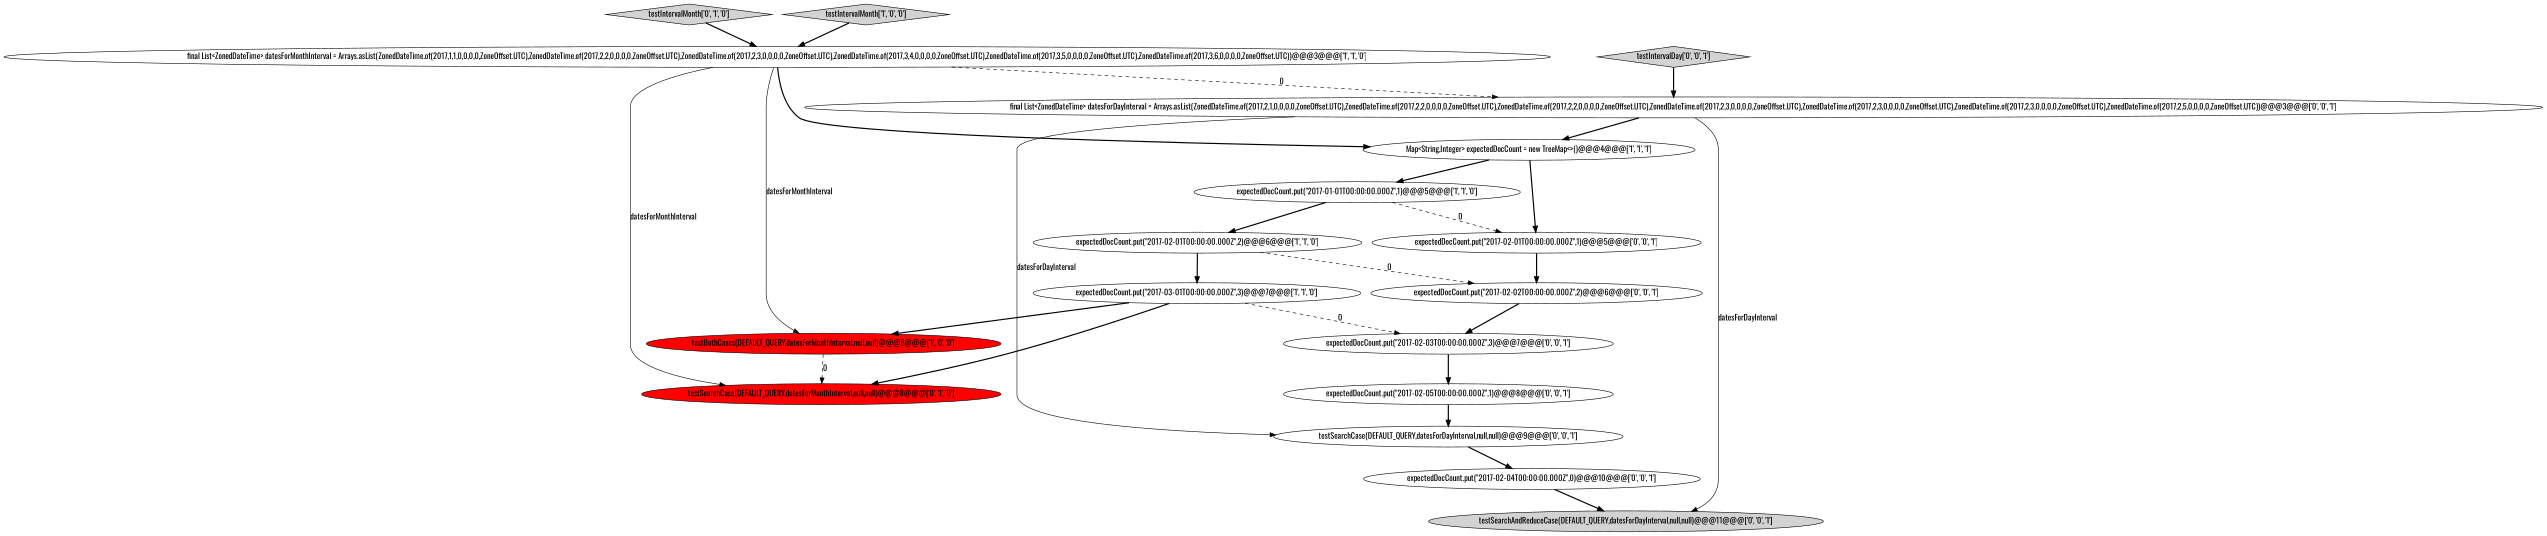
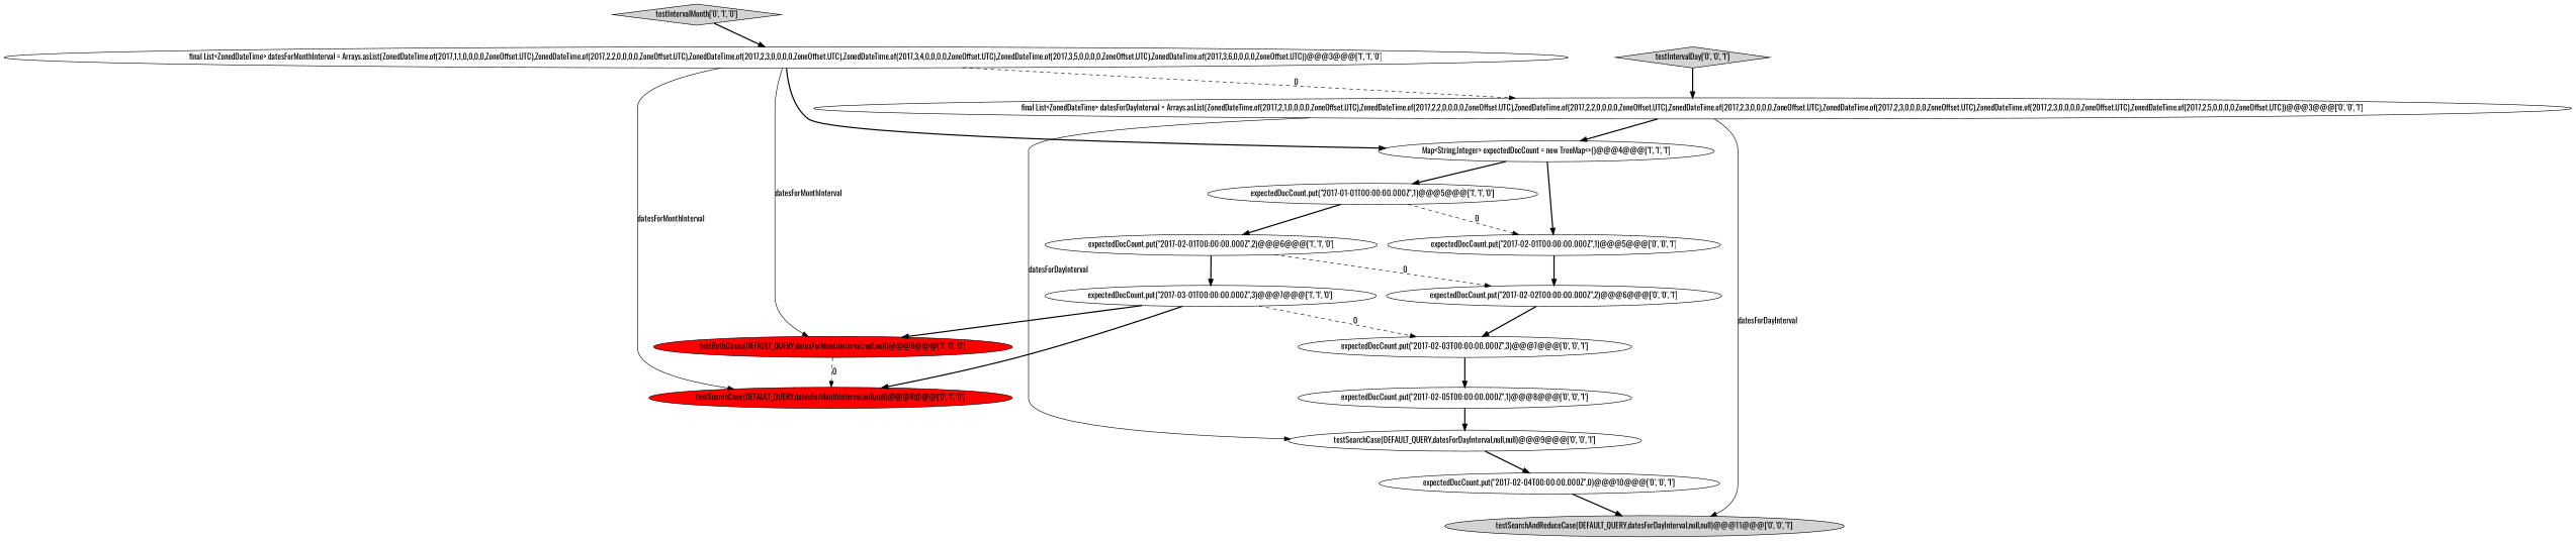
  digraph {
    fontname=Oswald
    node [fillcolor=white shape=ellipse style=filled fontname=Oswald]
    edge [style=bold fontname=Oswald]
    n1 [label="expectedDocCount.put(\"2017-02-05T00:00:00.000Z\",1)@@@8@@@['0', '0', '1']"]
    n2 [label="testSearchCase(DEFAULT_QUERY,datesForDayInterval,null,null)@@@9@@@['0', '0', '1']"]
    n3 [fillcolor=lightgray label="testSearchAndReduceCase(DEFAULT_QUERY,datesForDayInterval,null,null)@@@11@@@['0', '0', '1']"]
    n4 [label="expectedDocCount.put(\"2017-02-04T00:00:00.000Z\",0)@@@10@@@['0', '0', '1']"]
    n5 [fillcolor=lightgray label="testIntervalDay['0', '0', '1']" shape=diamond]
    n6 [label="final List<ZonedDateTime> datesForDayInterval = Arrays.asList(ZonedDateTime.of(2017,2,1,0,0,0,0,ZoneOffset.UTC),ZonedDateTime.of(2017,2,2,0,0,0,0,ZoneOffset.UTC),ZonedDateTime.of(2017,2,2,0,0,0,0,ZoneOffset.UTC),ZonedDateTime.of(2017,2,3,0,0,0,0,ZoneOffset.UTC),ZonedDateTime.of(2017,2,3,0,0,0,0,ZoneOffset.UTC),ZonedDateTime.of(2017,2,3,0,0,0,0,ZoneOffset.UTC),ZonedDateTime.of(2017,2,5,0,0,0,0,ZoneOffset.UTC))@@@3@@@['0', '0', '1']"]
    n7 [label="Map<String,Integer> expectedDocCount = new TreeMap<>()@@@4@@@['1', '1', '1']"]
    n8 [label="expectedDocCount.put(\"2017-02-03T00:00:00.000Z\",3)@@@7@@@['0', '0', '1']"]
    n9 [label="expectedDocCount.put(\"2017-02-01T00:00:00.000Z\",1)@@@5@@@['0', '0', '1']"]
    n10 [label="expectedDocCount.put(\"2017-01-01T00:00:00.000Z\",1)@@@5@@@['1', '1', '0']"]
    n11 [fillcolor=lightgray label="testIntervalMonth['0', '1', '0']" shape=diamond]
    n12 [label="final List<ZonedDateTime> datesForMonthInterval = Arrays.asList(ZonedDateTime.of(2017,1,1,0,0,0,0,ZoneOffset.UTC),ZonedDateTime.of(2017,2,2,0,0,0,0,ZoneOffset.UTC),ZonedDateTime.of(2017,2,3,0,0,0,0,ZoneOffset.UTC),ZonedDateTime.of(2017,3,4,0,0,0,0,ZoneOffset.UTC),ZonedDateTime.of(2017,3,5,0,0,0,0,ZoneOffset.UTC),ZonedDateTime.of(2017,3,6,0,0,0,0,ZoneOffset.UTC))@@@3@@@['1', '1', '0']"]
    n13 [label="expectedDocCount.put(\"2017-02-02T00:00:00.000Z\",2)@@@6@@@['0', '0', '1']"]
    n14 [label="expectedDocCount.put(\"2017-02-01T00:00:00.000Z\",2)@@@6@@@['1', '1', '0']"]
    n15 [label="expectedDocCount.put(\"2017-03-01T00:00:00.000Z\",3)@@@7@@@['1', '1', '0']"]
-   n16 [fillcolor=lightgray label="testIntervalMonth['1', '0', '0']" shape=diamond]
    n17 [fillcolor=red label="testBothCases(DEFAULT_QUERY,datesForMonthInterval,null,null)@@@8@@@['1', '0', '0']"]
    n18 [fillcolor=red label="testSearchCase(DEFAULT_QUERY,datesForMonthInterval,null,null)@@@8@@@['0', '1', '0']"]
    n1 -> n2
    n2 -> n4
    n4 -> n3
    n5 -> n6
    n6 -> n2 [label=datesForDayInterval style=solid]
    n6 -> n3 [label=datesForDayInterval style=solid]
    n6 -> n7
    n7 -> n9
    n7 -> n10
    n8 -> n1
    n9 -> n13
    n10 -> n9 [label=0 style=dashed]
    n10 -> n14
    n11 -> n12
    n12 -> n6 [label=0 style=dashed]
    n12 -> n7
    n12 -> n17 [label=datesForMonthInterval style=solid]
    n12 -> n18 [label=datesForMonthInterval style=solid]
    n13 -> n8
    n14 -> n13 [label=0 style=dashed]
    n14 -> n15
    n15 -> n8 [label=0 style=dashed]
    n15 -> n17
    n15 -> n18
-   n16 -> n12
    n17 -> n18 [label=0 style=dashed]
  }
